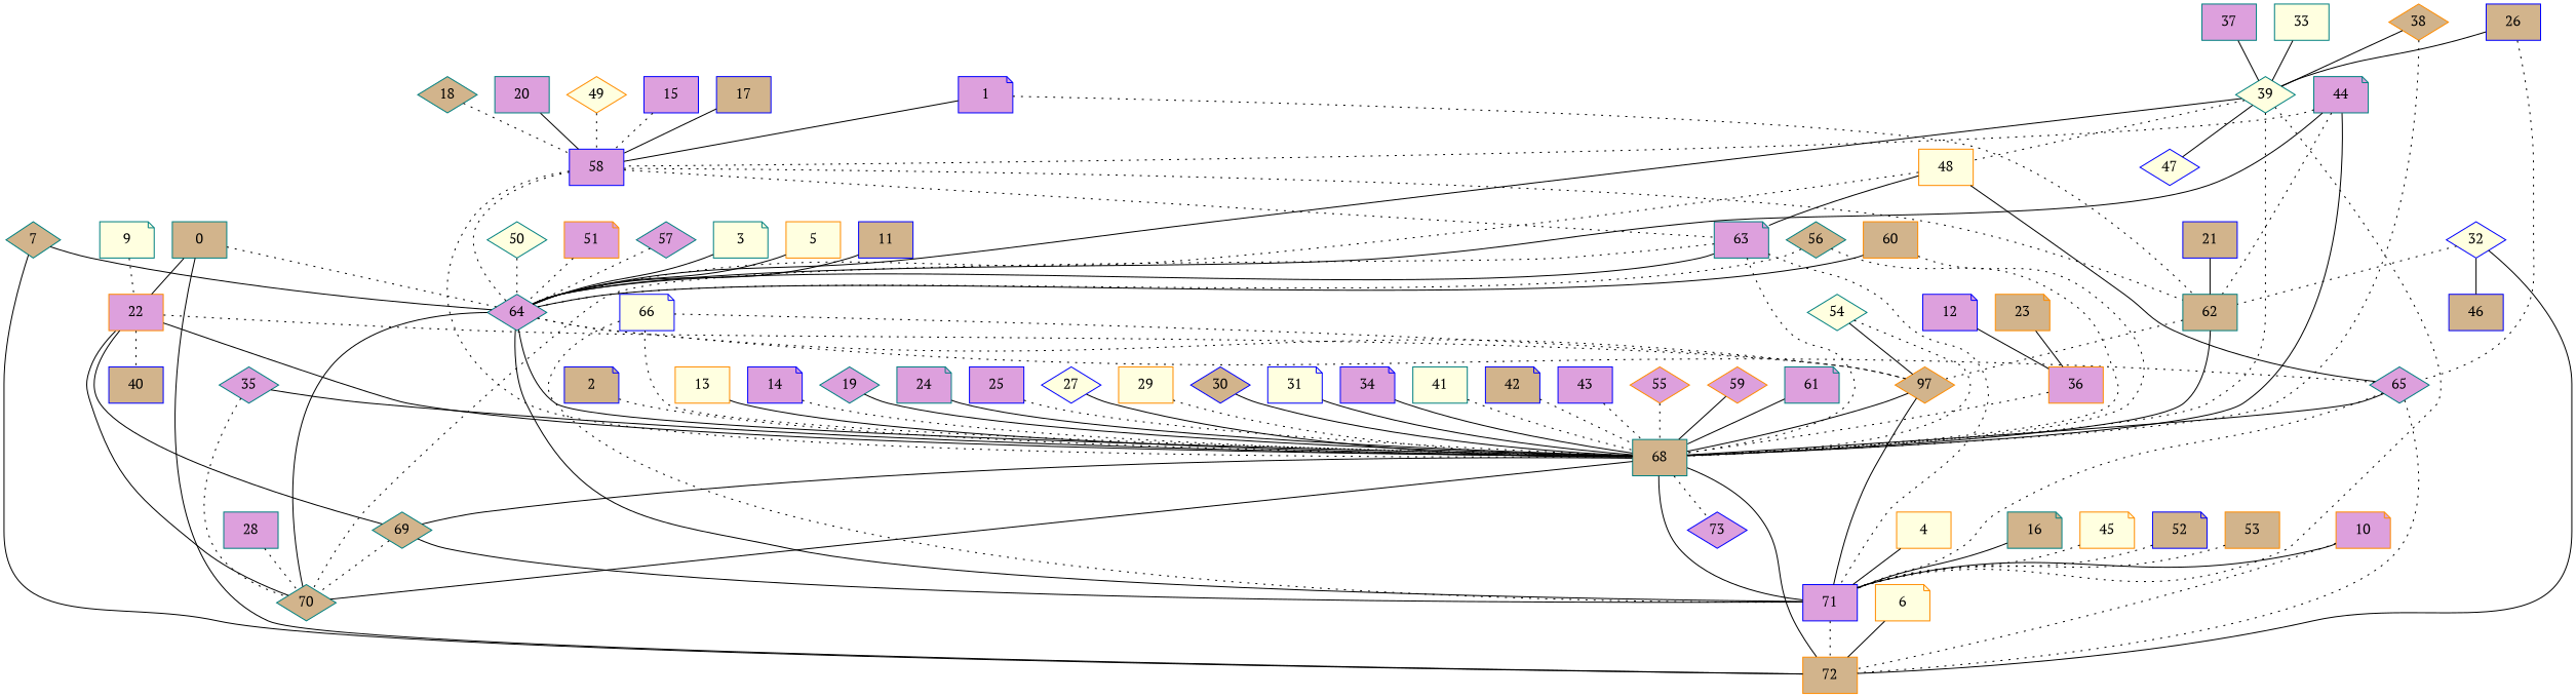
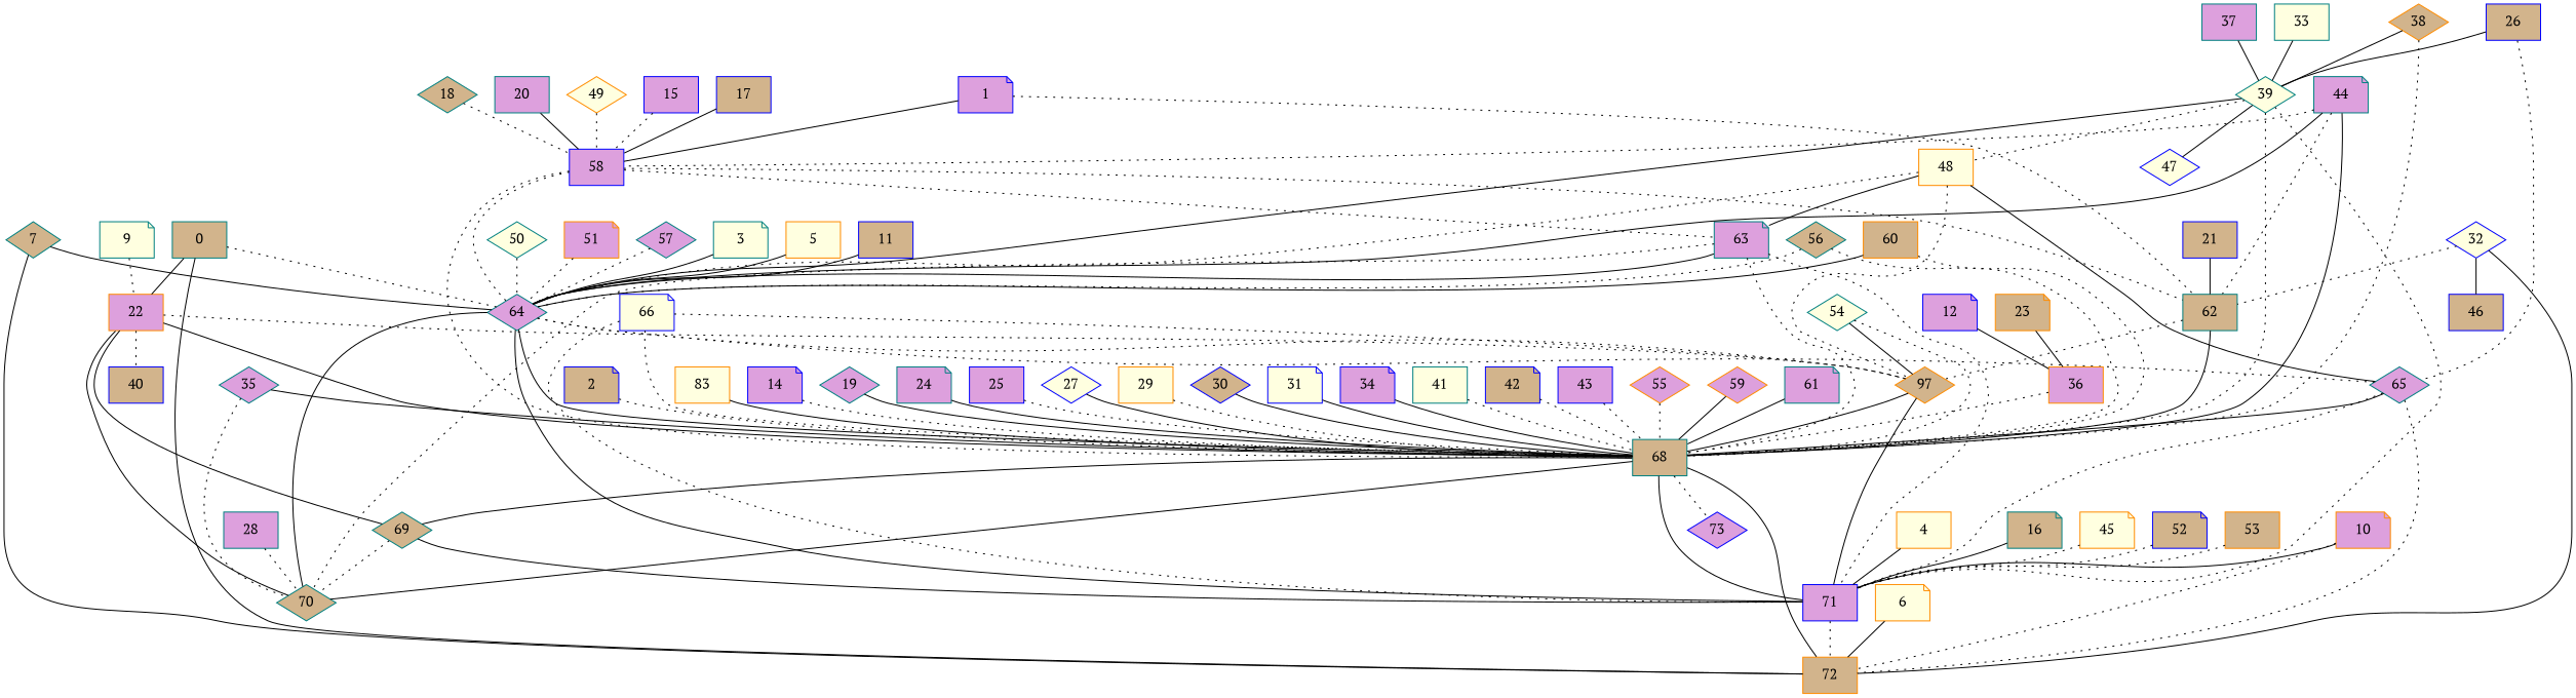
  graph {
    fontname="PT Serif"
    node [color=teal fillcolor=plum fontname="PT Serif" shape=box style=filled]
    edge [fontname="PT Serif" style=dotted weight=1.0]
    1 [color=blue shape=note]
    58 [color=blue]
    62 [fillcolor=tan]
    68 [fillcolor=tan]
    64 [shape=diamond]
    63 [shape=note]
    n7 [color=darkorange fillcolor=tan label=97 shape=diamond]
    2 [color=blue fillcolor=tan shape=note]
    71 [color=blue]
    72 [color=darkorange fillcolor=tan]
    69 [fillcolor=tan shape=diamond]
    70 [fillcolor=tan shape=diamond]
    73 [color=blue shape=diamond]
    3 [fillcolor=lightyellow shape=note]
    65 [shape=diamond]
    4 [color=darkorange fillcolor=lightyellow]
    5 [color=darkorange fillcolor=lightyellow]
    6 [color=darkorange fillcolor=lightyellow shape=note]
    7 [fillcolor=tan shape=diamond]
    n20 [fillcolor=tan label=0]
    22 [color=darkorange]
    40 [color=blue fillcolor=tan]
    9 [fillcolor=lightyellow shape=note]
    10 [color=darkorange shape=note]
    11 [color=blue fillcolor=tan]
    12 [color=blue shape=note]
    36 [color=darkorange]
-   13 [color=darkorange fillcolor=lightyellow]
+   13 [color=darkorange fillcolor=lightyellow label=83]
    14 [color=blue shape=note]
    15 [color=blue]
    16 [fillcolor=tan shape=note]
    17 [color=blue fillcolor=tan]
    18 [fillcolor=tan shape=diamond]
    19 [shape=diamond]
    20
    21 [color=blue fillcolor=tan]
    23 [color=darkorange fillcolor=tan shape=note]
    24 [shape=note]
    25 [color=blue]
    26 [color=blue fillcolor=tan]
    39 [fillcolor=lightyellow shape=diamond]
    47 [color=blue fillcolor=lightyellow shape=diamond]
    48 [color=darkorange fillcolor=lightyellow]
    27 [color=blue fillcolor=lightyellow shape=diamond]
    28
    29 [color=darkorange fillcolor=lightyellow]
    30 [color=blue fillcolor=tan shape=diamond]
    31 [color=blue fillcolor=lightyellow shape=note]
    32 [color=blue fillcolor=lightyellow shape=diamond]
    46 [color=blue fillcolor=tan]
    33 [fillcolor=lightyellow]
    34 [color=blue shape=note]
    35 [shape=diamond]
    37
    38 [color=darkorange fillcolor=tan shape=diamond]
    41 [fillcolor=lightyellow]
    42 [color=blue fillcolor=tan shape=note]
    43 [color=blue]
    44 [shape=note]
    45 [color=darkorange fillcolor=lightyellow shape=note]
    49 [color=darkorange fillcolor=lightyellow shape=diamond]
    50 [fillcolor=lightyellow shape=diamond]
    51 [color=darkorange shape=note]
    52 [color=blue fillcolor=tan shape=note]
    53 [color=darkorange fillcolor=tan]
    54 [fillcolor=lightyellow shape=diamond]
    55 [color=darkorange shape=diamond]
    56 [fillcolor=tan shape=diamond]
    57 [shape=diamond]
    59 [color=darkorange shape=diamond]
    60 [color=darkorange fillcolor=tan]
    61 [shape=note]
    66 [color=blue fillcolor=lightyellow shape=note]
    1 -- 58 [style=solid]
    1 -- 62
    58 -- 62
    58 -- 68 [weight=3.0]
    58 -- 64
    58 -- 63
    62 -- 68 [style=solid weight=2.0]
    62 -- n7
    68 -- 71 [style=solid weight=4.0]
    68 -- 72 [style=solid weight=2.0]
    68 -- 69 [style=solid weight=3.0]
    68 -- 70 [style=solid]
    68 -- 73
    64 -- 68 [style=solid weight=4.0]
    64 -- n7 [weight=2.0]
    64 -- 71 [style=solid weight=3.0]
    64 -- 70 [style=solid]
    64 -- 65
    63 -- 68 [weight=3.0]
    63 -- 64 [style=solid]
    63 -- 71
    63 -- 70
    n7 -- 68 [style=solid weight=5.0]
    n7 -- 71 [style=solid weight=2.0]
    2 -- 68
    71 -- 72 [weight=2.0]
    69 -- 71 [style=solid weight=2.0]
    69 -- 70
    3 -- 64 [style=solid]
    65 -- 68 [style=solid weight=2.0]
    65 -- 71
    65 -- 72 [weight=2.0]
    4 -- 71 [style=solid]
    5 -- 64 [style=solid]
    6 -- 72 [style=solid]
    7 -- 64 [style=solid]
    7 -- 72 [style=solid]
    n20 -- 64
    n20 -- 72 [style=solid]
    n20 -- 22 [style=solid]
    22 -- 68 [style=solid]
    22 -- n7
    22 -- 69 [style=solid]
    22 -- 70 [style=solid]
    22 -- 40
    9 -- 22
    10 -- 71 [style=solid]
    10 -- 72
    11 -- 64 [style=solid]
    12 -- 36 [style=solid]
    36 -- 68
    13 -- 68 [style=solid]
    14 -- 68
    15 -- 58
    16 -- 71 [style=solid]
    17 -- 58 [style=solid]
    18 -- 58
    19 -- 68 [style=solid]
    20 -- 58 [style=solid]
    21 -- 62 [style=solid]
    23 -- 36 [style=solid]
    24 -- 68 [style=solid weight=2.0]
    25 -- 68
    26 -- 65
    26 -- 39 [style=solid]
    39 -- 68 [weight=4.0]
    39 -- 64 [style=solid]
    39 -- 71 [weight=2.0]
    39 -- 47 [style=solid]
    39 -- 48
    48 -- 64
    48 -- 63 [style=solid]
+   48 -- n7
    48 -- 65 [style=solid]
    27 -- 68 [style=solid]
    28 -- 70
    29 -- 68
    30 -- 68 [style=solid weight=2.0]
    31 -- 68 [style=solid]
    32 -- 62
    32 -- 72 [style=solid]
    32 -- 46 [style=solid]
    33 -- 39 [style=solid]
    34 -- 68 [style=solid]
    35 -- 68 [style=solid]
    35 -- 70
    37 -- 39 [style=solid]
    38 -- 68 [weight=2.0]
    38 -- 39 [style=solid]
    41 -- 68
    42 -- 68
    43 -- 68
    44 -- 58
    44 -- 62
    44 -- 68 [style=solid]
    44 -- 64 [style=solid]
    45 -- 71
    49 -- 58
    50 -- 64
    51 -- 64
    52 -- 71
    53 -- 71
    54 -- 68 [weight=2.0]
    54 -- n7 [style=solid]
    55 -- 68
    56 -- 68
    56 -- 64
    57 -- 64
    59 -- 68 [style=solid]
    60 -- 68
    60 -- 64 [style=solid]
    61 -- 68 [style=solid]
    66 -- 68
    66 -- n7
    66 -- 71
  }
